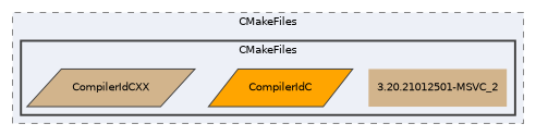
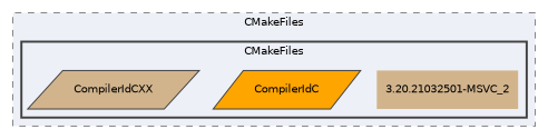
  digraph {
    compound=true
    node [fontname=Helvetica fontsize=10 shape=parallelogram style="filled," fillcolor=tan color=grey25]
-   n1 [label="3.20.21012501-MSVC_2" shape=plaintext style=filled color=""]
+   n1 [label="3.20.21032501-MSVC_2" shape=plaintext style=filled color=""]
    n2 [fillcolor=orange label=CompilerIdC]
    n3 [label=CompilerIdCXX]
    subgraph cluster_1 {
      bgcolor="#edf0f7"
      fontname=Helvetica
      fontsize=10
      label=CMakeFiles
      pencolor=grey50
      style="filled,dashed,"
      subgraph cluster_2 {
        bgcolor="#edf0f7"
        fontname=Helvetica
        fontsize=10
        pencolor=grey25
        style="filled,bold,"
        n1
        n2
        n3
      }
    }
  }
